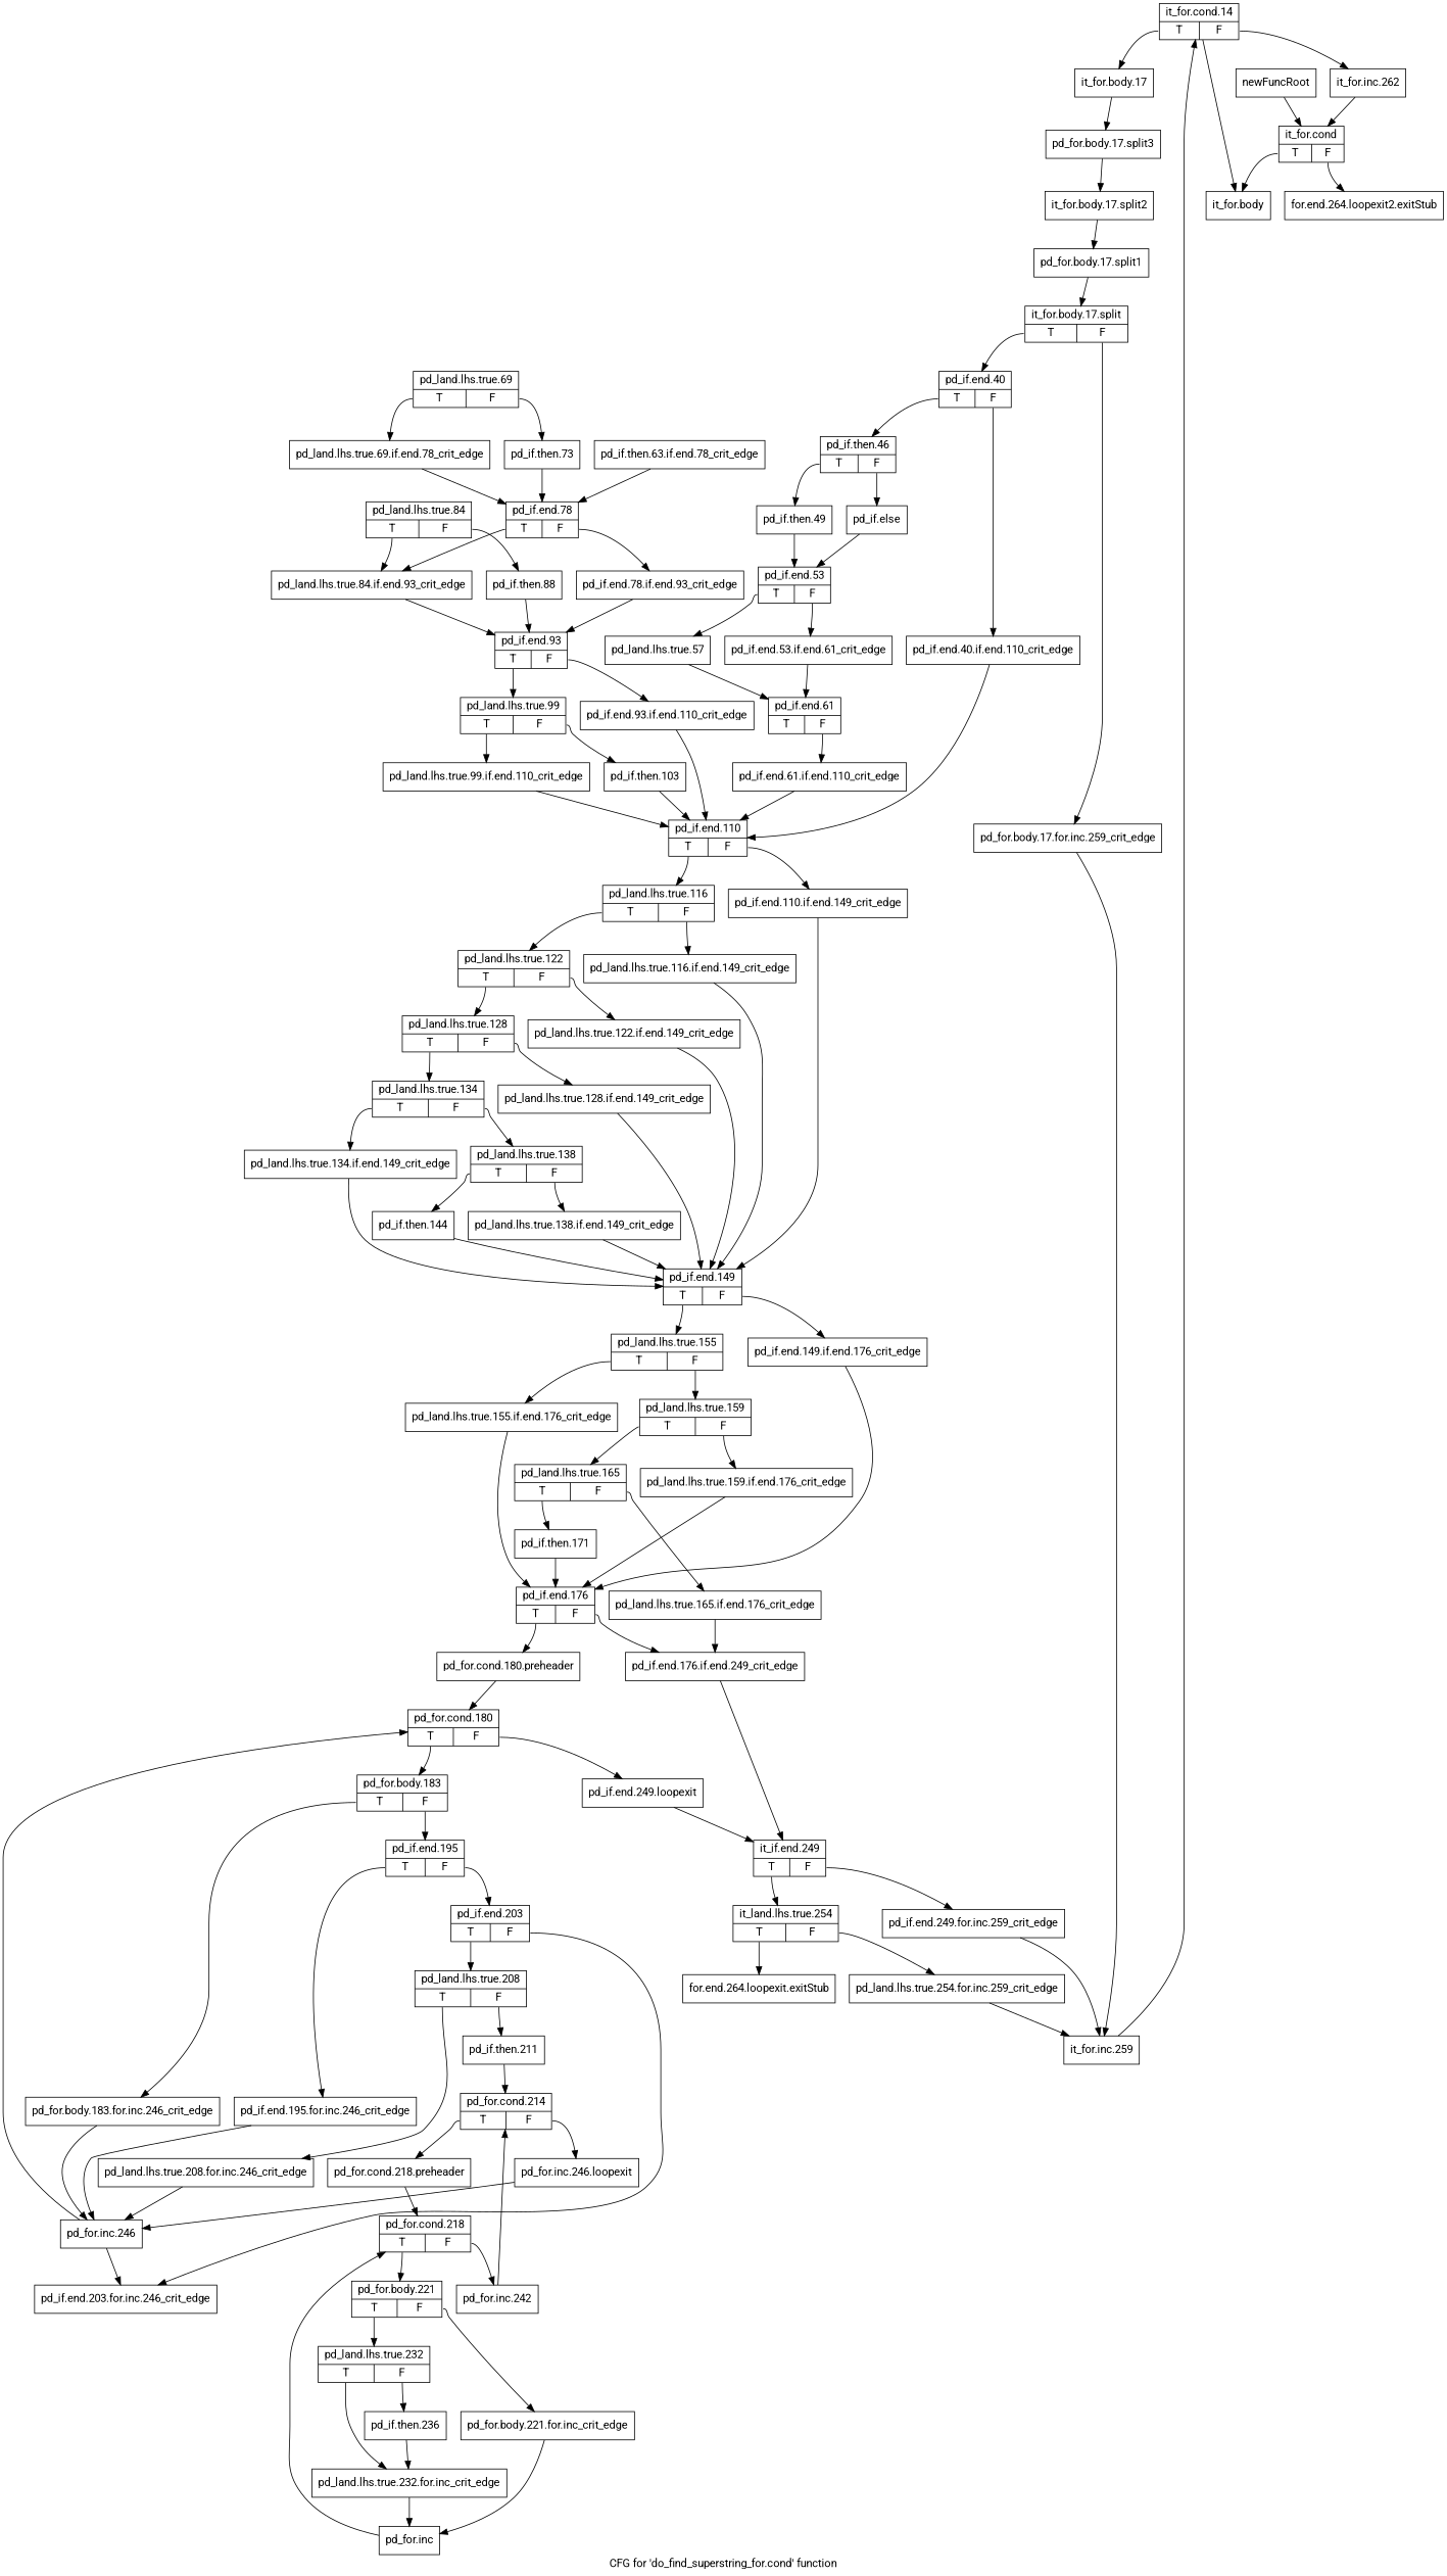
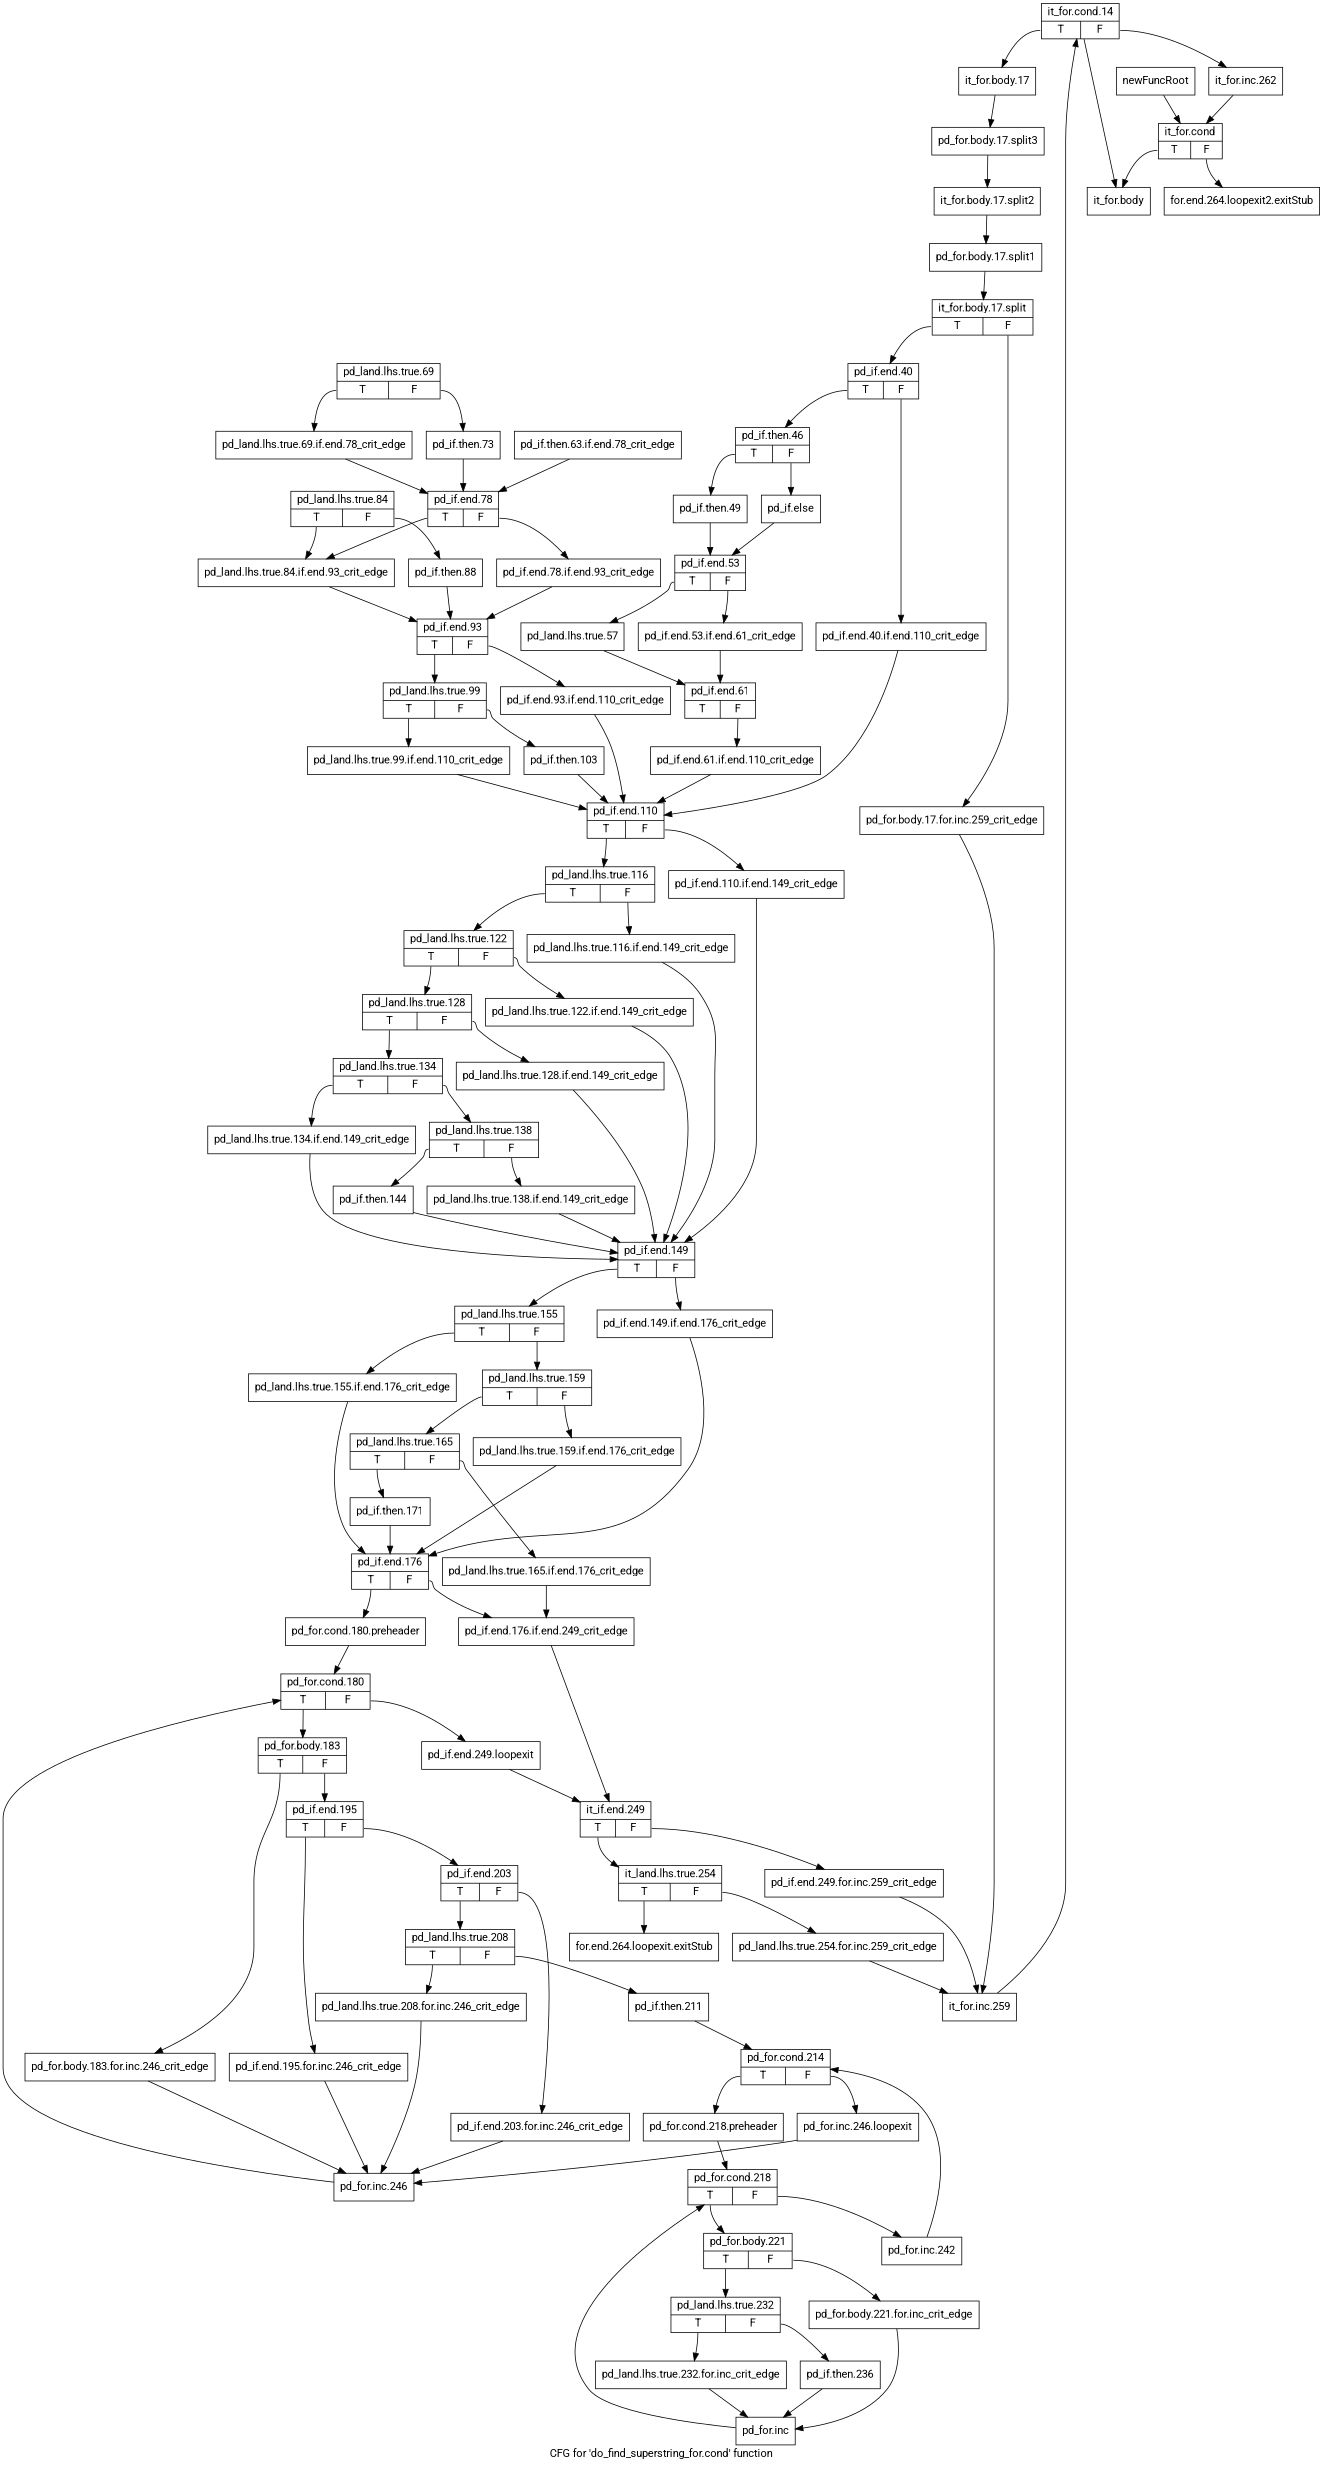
  digraph {
    fontname=Roboto
    label="CFG for 'do_find_superstring_for.cond' function"
    node [fontname=Roboto shape=record]
    edge [fontname=Roboto]
    n1 [label="{newFuncRoot}"]
    n2 [label="{it_for.cond|{<s0>T|<s1>F}}"]
    n3 [label="{for.end.264.loopexit2.exitStub}"]
    n4 [label="{it_for.body}"]
    n5 [label="{for.end.264.loopexit.exitStub}"]
    n6 [label="{it_for.cond.14|{<s0>T|<s1>F}}"]
    n7 [label="{it_for.body.17}"]
    n8 [label="{it_for.inc.262}"]
    n9 [label="{pd_for.body.17.split3}"]
    n10 [label="{it_for.body.17.split2}"]
    n11 [label="{pd_for.body.17.split1}"]
    n12 [label="{it_for.body.17.split|{<s0>T|<s1>F}}"]
    n13 [label="{pd_if.end.40|{<s0>T|<s1>F}}"]
    n14 [label="{pd_for.body.17.for.inc.259_crit_edge}"]
    n15 [label="{pd_if.then.46|{<s0>T|<s1>F}}"]
    n16 [label="{pd_if.end.40.if.end.110_crit_edge}"]
    n17 [label="{it_for.inc.259}"]
    n18 [label="{pd_if.then.49}"]
    n19 [label="{pd_if.else}"]
    n20 [label="{pd_if.end.110|{<s0>T|<s1>F}}"]
    n21 [label="{pd_if.end.53|{<s0>T|<s1>F}}"]
    n22 [label="{pd_land.lhs.true.116|{<s0>T|<s1>F}}"]
    n23 [label="{pd_if.end.110.if.end.149_crit_edge}"]
    n24 [label="{pd_land.lhs.true.122|{<s0>T|<s1>F}}"]
    n25 [label="{pd_land.lhs.true.116.if.end.149_crit_edge}"]
    n26 [label="{pd_if.end.149|{<s0>T|<s1>F}}"]
    n27 [label="{pd_land.lhs.true.57}"]
    n28 [label="{pd_if.end.53.if.end.61_crit_edge}"]
    n29 [label="{pd_if.end.61|{<s0>T|<s1>F}}"]
    n30 [label="{pd_if.end.61.if.end.110_crit_edge}"]
    n31 [label="{pd_land.lhs.true.69|{<s0>T|<s1>F}}"]
    n32 [label="{pd_land.lhs.true.69.if.end.78_crit_edge}"]
    n33 [label="{pd_if.then.73}"]
    n34 [label="{pd_if.then.63.if.end.78_crit_edge}"]
    n35 [label="{pd_if.end.78|{<s0>T|<s1>F}}"]
    n36 [label="{pd_if.end.78.if.end.93_crit_edge}"]
    n37 [label="{pd_land.lhs.true.84.if.end.93_crit_edge}"]
    n38 [label="{pd_land.lhs.true.84|{<s0>T|<s1>F}}"]
    n39 [label="{pd_if.then.88}"]
    n40 [label="{pd_if.end.93|{<s0>T|<s1>F}}"]
    n41 [label="{pd_land.lhs.true.99|{<s0>T|<s1>F}}"]
    n42 [label="{pd_if.end.93.if.end.110_crit_edge}"]
    n43 [label="{pd_land.lhs.true.99.if.end.110_crit_edge}"]
    n44 [label="{pd_if.then.103}"]
    n45 [label="{pd_land.lhs.true.128|{<s0>T|<s1>F}}"]
    n46 [label="{pd_land.lhs.true.122.if.end.149_crit_edge}"]
    n47 [label="{pd_land.lhs.true.155|{<s0>T|<s1>F}}"]
    n48 [label="{pd_if.end.149.if.end.176_crit_edge}"]
    n49 [label="{pd_land.lhs.true.155.if.end.176_crit_edge}"]
    n50 [label="{pd_land.lhs.true.159|{<s0>T|<s1>F}}"]
    n51 [label="{pd_if.end.176|{<s0>T|<s1>F}}"]
    n52 [label="{pd_land.lhs.true.134|{<s0>T|<s1>F}}"]
    n53 [label="{pd_land.lhs.true.128.if.end.149_crit_edge}"]
    n54 [label="{pd_land.lhs.true.134.if.end.149_crit_edge}"]
    n55 [label="{pd_land.lhs.true.138|{<s0>T|<s1>F}}"]
    n56 [label="{pd_if.then.144}"]
    n57 [label="{pd_land.lhs.true.138.if.end.149_crit_edge}"]
    n58 [label="{pd_land.lhs.true.165|{<s0>T|<s1>F}}"]
    n59 [label="{pd_land.lhs.true.159.if.end.176_crit_edge}"]
    n60 [label="{pd_for.cond.180.preheader}"]
    n61 [label="{pd_if.end.176.if.end.249_crit_edge}"]
    n62 [label="{pd_for.cond.180|{<s0>T|<s1>F}}"]
    n63 [label="{it_if.end.249|{<s0>T|<s1>F}}"]
    n64 [label="{pd_if.then.171}"]
    n65 [label="{pd_land.lhs.true.165.if.end.176_crit_edge}"]
    n66 [label="{pd_for.body.183|{<s0>T|<s1>F}}"]
    n67 [label="{pd_if.end.249.loopexit}"]
    n68 [label="{it_land.lhs.true.254|{<s0>T|<s1>F}}"]
    n69 [label="{pd_if.end.249.for.inc.259_crit_edge}"]
    n70 [label="{pd_land.lhs.true.254.for.inc.259_crit_edge}"]
    n71 [label="{pd_for.body.183.for.inc.246_crit_edge}"]
    n72 [label="{pd_if.end.195|{<s0>T|<s1>F}}"]
    n73 [label="{pd_for.inc.246}"]
    n74 [label="{pd_if.end.195.for.inc.246_crit_edge}"]
    n75 [label="{pd_if.end.203|{<s0>T|<s1>F}}"]
    n76 [label="{pd_land.lhs.true.208|{<s0>T|<s1>F}}"]
    n77 [label="{pd_if.end.203.for.inc.246_crit_edge}"]
    n78 [label="{pd_land.lhs.true.208.for.inc.246_crit_edge}"]
    n79 [label="{pd_if.then.211}"]
    n80 [label="{pd_for.cond.214|{<s0>T|<s1>F}}"]
    n81 [label="{pd_for.cond.218.preheader}"]
    n82 [label="{pd_for.inc.246.loopexit}"]
    n83 [label="{pd_for.cond.218|{<s0>T|<s1>F}}"]
    n84 [label="{pd_for.body.221|{<s0>T|<s1>F}}"]
    n85 [label="{pd_for.inc.242}"]
    n86 [label="{pd_land.lhs.true.232|{<s0>T|<s1>F}}"]
    n87 [label="{pd_for.body.221.for.inc_crit_edge}"]
    n88 [label="{pd_land.lhs.true.232.for.inc_crit_edge}"]
    n89 [label="{pd_if.then.236}"]
    n90 [label="{pd_for.inc}"]
    n1 -> n2
    n2 -> n3 [tailport=s1]
    n2 -> n4 [tailport=s0]
    n6 -> n4
    n6 -> n7 [tailport=s0]
    n6 -> n8 [tailport=s1]
    n7 -> n9
    n8 -> n2
    n9 -> n10
    n10 -> n11
    n11 -> n12
    n12 -> n13 [tailport=s0]
    n12 -> n14 [tailport=s1]
    n13 -> n15 [tailport=s0]
    n13 -> n16 [tailport=s1]
    n14 -> n17
    n15 -> n18 [tailport=s0]
    n15 -> n19 [tailport=s1]
    n16 -> n20
    n17 -> n6
    n18 -> n21
    n19 -> n21
    n20 -> n22 [tailport=s0]
    n20 -> n23 [tailport=s1]
    n21 -> n27 [tailport=s0]
    n21 -> n28 [tailport=s1]
    n22 -> n24 [tailport=s0]
    n22 -> n25 [tailport=s1]
    n23 -> n26
    n24 -> n45 [tailport=s0]
    n24 -> n46 [tailport=s1]
    n25 -> n26
    n26 -> n47 [tailport=s0]
    n26 -> n48 [tailport=s1]
    n27 -> n29
    n28 -> n29
    n29 -> n30 [tailport=s1]
    n30 -> n20
    n31 -> n32 [tailport=s0]
    n31 -> n33 [tailport=s1]
    n32 -> n35
    n33 -> n35
    n34 -> n35
    n35 -> n36 [tailport=s1]
    n35 -> n37 [tailport=s0]
    n36 -> n40
    n37 -> n40
    n38 -> n37 [tailport=s0]
    n38 -> n39 [tailport=s1]
    n39 -> n40
    n40 -> n41 [tailport=s0]
    n40 -> n42 [tailport=s1]
    n41 -> n43 [tailport=s0]
    n41 -> n44 [tailport=s1]
    n42 -> n20
    n43 -> n20
    n44 -> n20
    n45 -> n52 [tailport=s0]
    n45 -> n53 [tailport=s1]
    n46 -> n26
    n47 -> n49 [tailport=s0]
    n47 -> n50 [tailport=s1]
    n48 -> n51
    n49 -> n51
    n50 -> n58 [tailport=s0]
    n50 -> n59 [tailport=s1]
    n51 -> n60 [tailport=s0]
    n51 -> n61 [tailport=s1]
    n52 -> n54 [tailport=s0]
    n52 -> n55 [tailport=s1]
    n53 -> n26
    n54 -> n26
    n55 -> n56 [tailport=s0]
    n55 -> n57 [tailport=s1]
    n56 -> n26
    n57 -> n26
    n58 -> n64 [tailport=s0]
    n58 -> n65 [tailport=s1]
    n59 -> n51
    n60 -> n62
    n61 -> n63
    n62 -> n66 [tailport=s0]
    n62 -> n67 [tailport=s1]
    n63 -> n68 [tailport=s0]
    n63 -> n69 [tailport=s1]
    n64 -> n51
    n65 -> n61
    n66 -> n71 [tailport=s0]
    n66 -> n72 [tailport=s1]
    n67 -> n63
    n68 -> n5 [tailport=s0]
    n68 -> n70 [tailport=s1]
    n69 -> n17
    n70 -> n17
    n71 -> n73
    n72 -> n74 [tailport=s0]
    n72 -> n75 [tailport=s1]
    n73 -> n62
    n74 -> n73
    n75 -> n76 [tailport=s0]
    n75 -> n77 [tailport=s1]
    n76 -> n78 [tailport=s0]
    n76 -> n79 [tailport=s1]
-   n73 -> n77
+   n77 -> n73
    n78 -> n73
    n79 -> n80
    n80 -> n81 [tailport=s0]
    n80 -> n82 [tailport=s1]
    n81 -> n83
    n82 -> n73
    n83 -> n84 [tailport=s0]
    n83 -> n85 [tailport=s1]
    n84 -> n86 [tailport=s0]
    n84 -> n87 [tailport=s1]
    n85 -> n80
    n86 -> n88 [tailport=s0]
    n86 -> n89 [tailport=s1]
    n87 -> n90
    n88 -> n90
-   n89 -> n88
+   n89 -> n90
    n90 -> n83
  }
